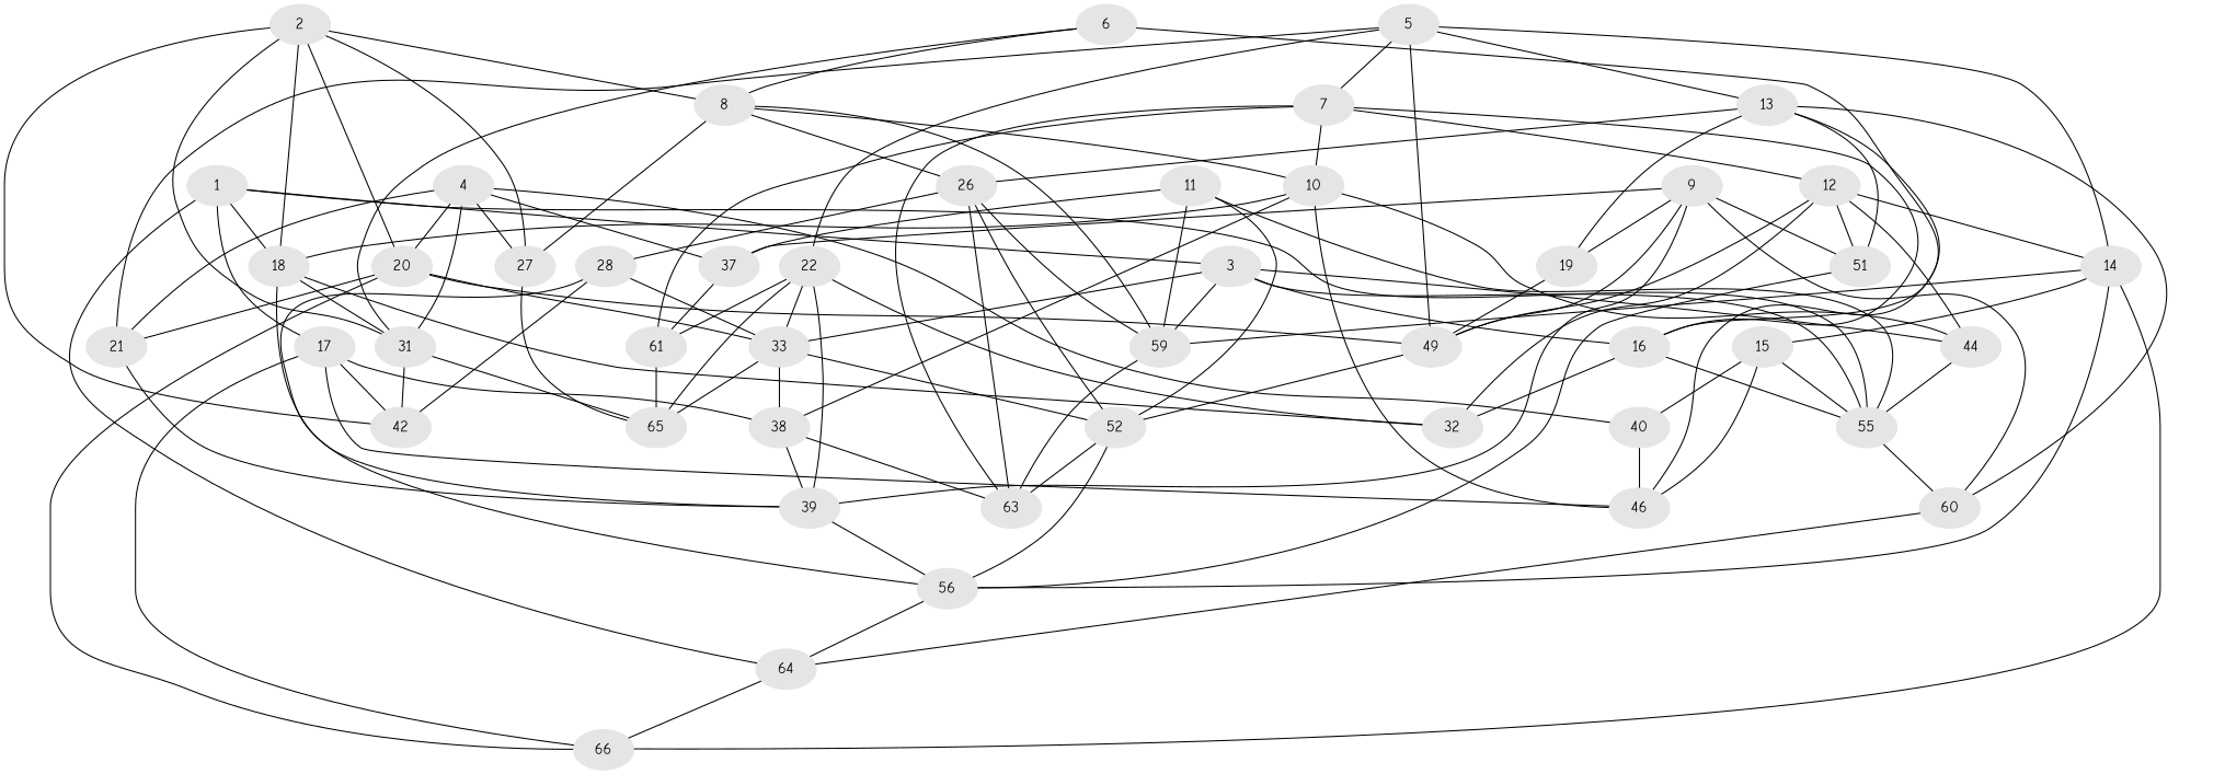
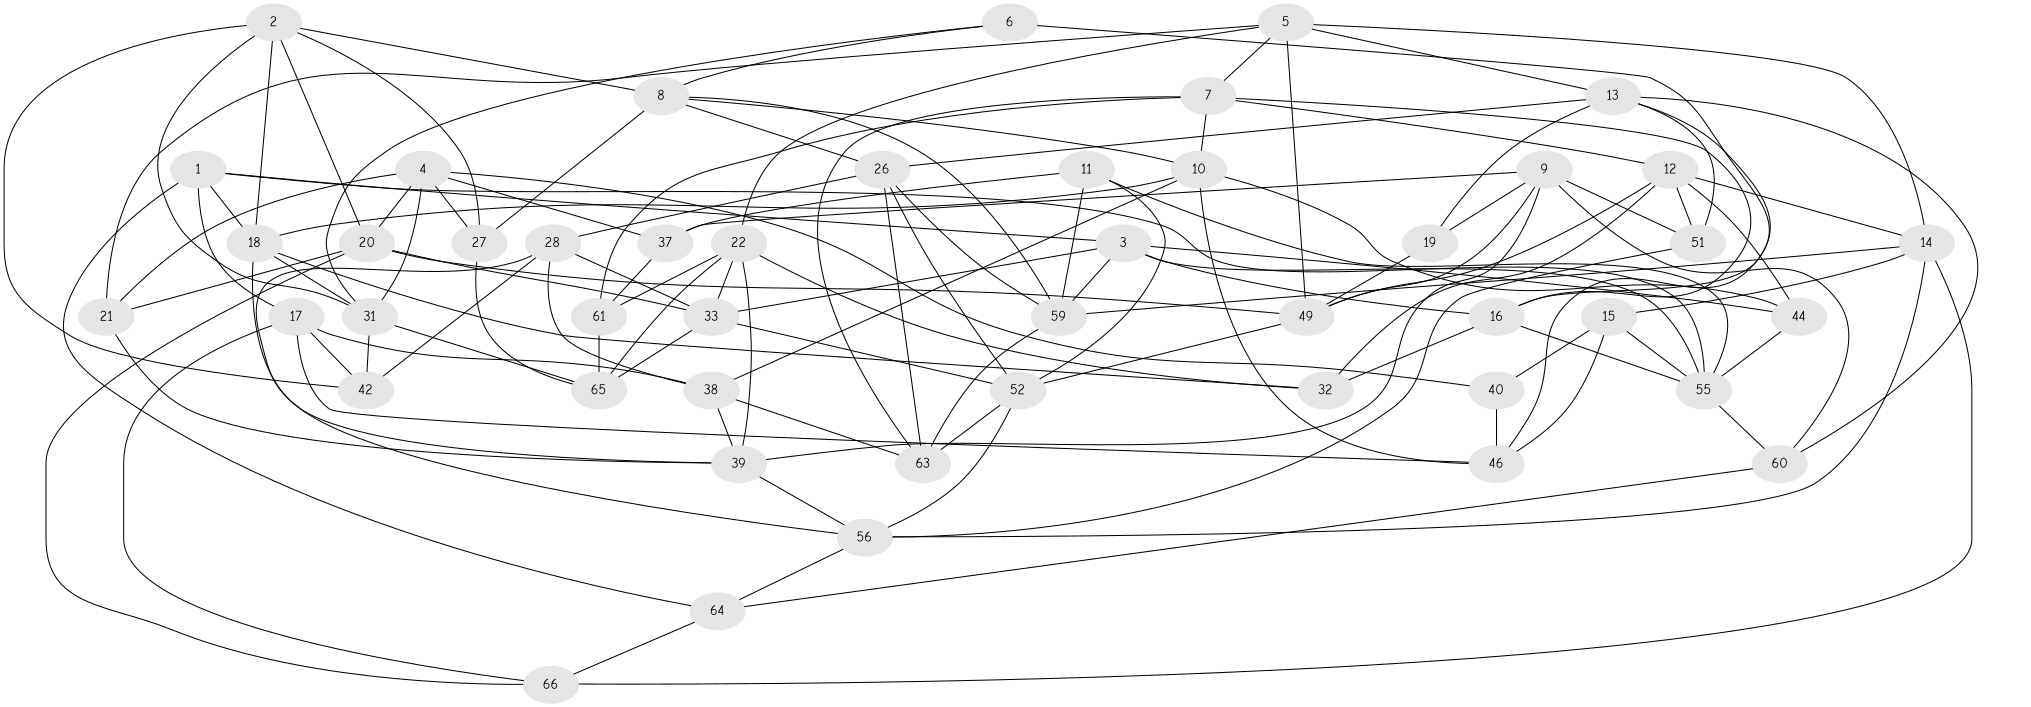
  graph {
    fontname="Comic Neue"
    node [color=gray90 fontname="Comic Neue" style=filled]
    edge [fontname="Comic Neue"]
    1 [super="+23"]
    3 [super="+35"]
    17 [super="+24"]
    18 [super="+30"]
    55 [super="+77"]
    64
    16 [super="+36"]
    33 [super="+57"]
    44
    59 [super="+71"]
    42
    38 [super="+50"]
    46 [super="+62"]
    66
    31 [super="+41"]
    39 [super="+47"]
    32
    60
    2 [super="+48"]
    8 [super="+43"]
    20 [super="+69"]
    27
    10 [super="+29"]
    26 [super="+74"]
    21
    49 [super="+70"]
    65 [super="+78"]
    52 [super="+72"]
    63 [super="+73"]
    4 [super="+34"]
    37
    40
    61
    5 [super="+58"]
    7 [super="+75"]
    13 [super="+67"]
    14 [super="+76"]
    22 [super="+25"]
    12 [super="+45"]
    19
    51
    15
    56 [super="+68"]
    6
    28 [super="+53"]
    9 [super="+54"]
    11
    1 -- 3
    1 -- 17 [weight=2]
    1 -- 18
    1 -- 55
    1 -- 64
    3 -- 55
    3 -- 16
    3 -- 33
    3 -- 44
    3 -- 59
    17 -- 42
    17 -- 38
    17 -- 46
    17 -- 66
    18 -- 31
    18 -- 39
    18 -- 32
    55 -- 60
    64 -- 66
    16 -- 55
    16 -- 32
    33 -- 65
    33 -- 52
    44 -- 55
    59 -- 63
    38 -- 39
    38 -- 63
    31 -- 42
    31 -- 65
    39 -- 56
    60 -- 64
    2 -- 18
    2 -- 42
    2 -- 31
    2 -- 8
    2 -- 20
    2 -- 27
    8 -- 59
    8 -- 27
    8 -- 10
    8 -- 26
    20 -- 33
    20 -- 66
    20 -- 21
    20 -- 49
    27 -- 65
    10 -- 18
    10 -- 44
    10 -- 38
    10 -- 46
    26 -- 59
    26 -- 52
    26 -- 63
    26 -- 28
    21 -- 39
    49 -- 52
    52 -- 63
    52 -- 56
    4 -- 31
    4 -- 20
    4 -- 27
    4 -- 21
    4 -- 37
    4 -- 40
    37 -- 61
    40 -- 46 [weight=2]
    61 -- 65
    5 -- 21
    5 -- 49
    5 -- 7
    5 -- 13
    5 -- 14
    5 -- 22
    7 -- 16
    7 -- 10
    7 -- 63
    7 -- 61
    7 -- 12
    13 -- 46
    13 -- 60
    13 -- 26
    13 -- 19
    13 -- 51
    14 -- 59
    14 -- 66
    14 -- 15
    14 -- 56
    22 -- 33
    22 -- 39
    22 -- 32
    22 -- 65
    22 -- 61
    12 -- 44
    12 -- 32
    12 -- 49
    12 -- 14
    12 -- 51
    19 -- 49
    51 -- 56
    15 -- 55
    15 -- 46
    15 -- 40
    56 -- 64
    6 -- 16 [weight=2]
    6 -- 31
    6 -- 8
    28 -- 33
    28 -- 42
-   33 -- 38 [weight=2]
+   28 -- 38 [weight=2]
    28 -- 56
    9 -- 39
    9 -- 60
    9 -- 49
    9 -- 37
    9 -- 19
    9 -- 51
    11 -- 55
    11 -- 59
    11 -- 52
    11 -- 37
  }
